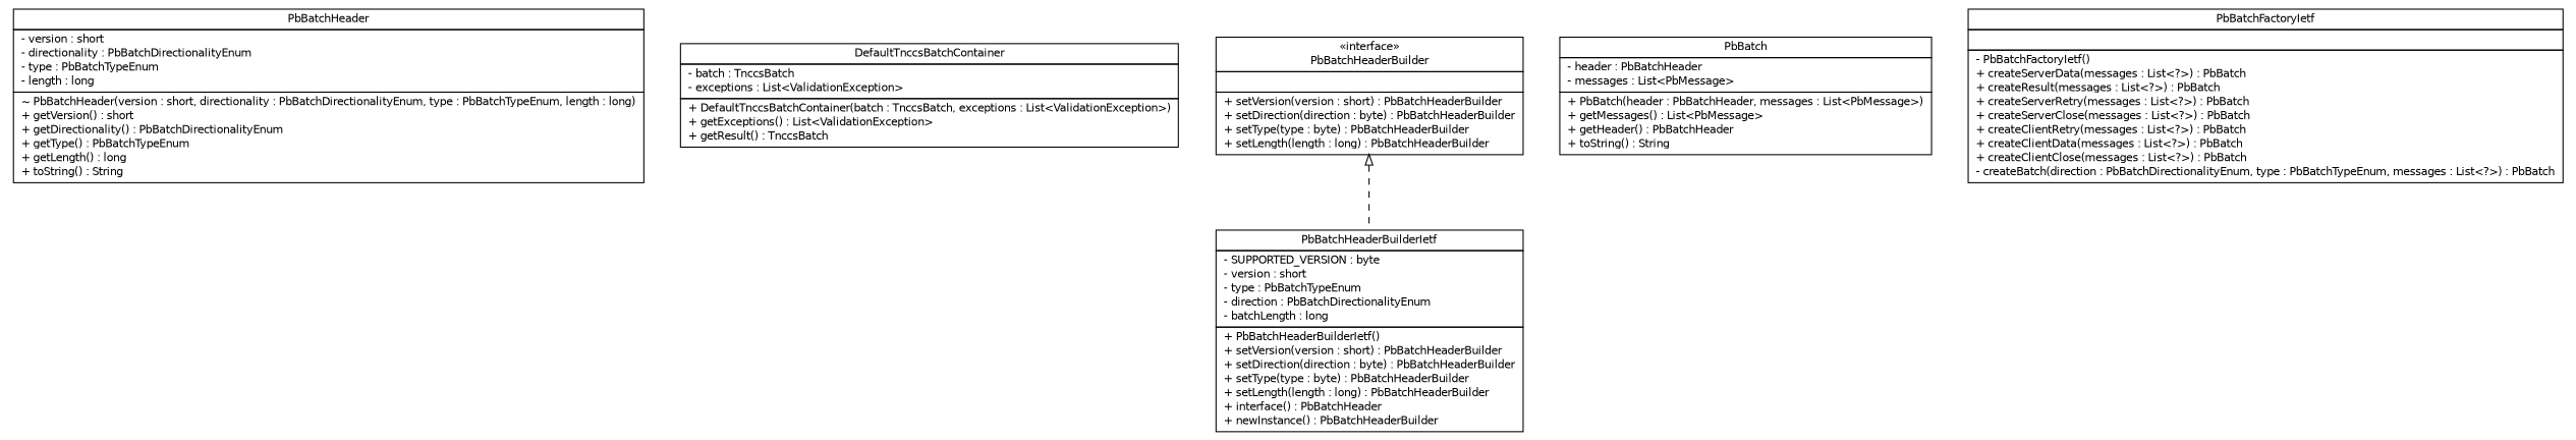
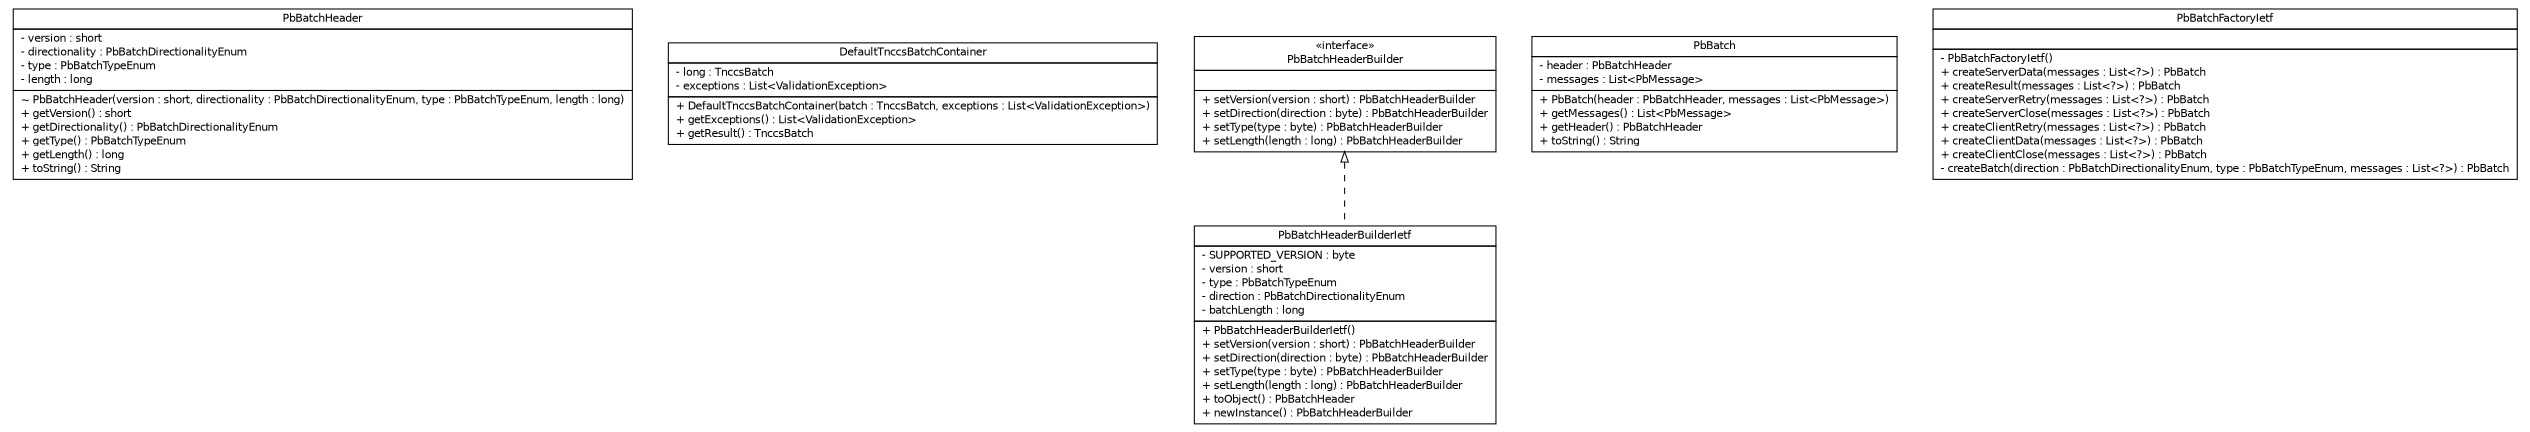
  digraph {
    nodesep=0.25
    ranksep=0.5
    node [fontcolor=black fontname=Helvetica fontsize=10.0 shape=plaintext]
    n1 [label=<<table title="org.ietf.nea.pb.batch.PbBatchHeader" border="0" cellborder="1" cellspacing="0" cellpadding="2" port="p" href="./PbBatchHeader.html"> 		<tr><td><table border="0" cellspacing="0" cellpadding="1"> <tr><td align="center" balign="center"> PbBatchHeader </td></tr> 		</table></td></tr> 		<tr><td><table border="0" cellspacing="0" cellpadding="1"> <tr><td align="left" balign="left"> - version : short </td></tr> <tr><td align="left" balign="left"> - directionality : PbBatchDirectionalityEnum </td></tr> <tr><td align="left" balign="left"> - type : PbBatchTypeEnum </td></tr> <tr><td align="left" balign="left"> - length : long </td></tr> 		</table></td></tr> 		<tr><td><table border="0" cellspacing="0" cellpadding="1"> <tr><td align="left" balign="left"> ~ PbBatchHeader(version : short, directionality : PbBatchDirectionalityEnum, type : PbBatchTypeEnum, length : long) </td></tr> <tr><td align="left" balign="left"> + getVersion() : short </td></tr> <tr><td align="left" balign="left"> + getDirectionality() : PbBatchDirectionalityEnum </td></tr> <tr><td align="left" balign="left"> + getType() : PbBatchTypeEnum </td></tr> <tr><td align="left" balign="left"> + getLength() : long </td></tr> <tr><td align="left" balign="left"> + toString() : String </td></tr> 		</table></td></tr> 		</table>>]
-   n2 [label=<<table title="org.ietf.nea.pb.batch.DefaultTnccsBatchContainer" border="0" cellborder="1" cellspacing="0" cellpadding="2" port="p" href="./DefaultTnccsBatchContainer.html"> 		<tr><td><table border="0" cellspacing="0" cellpadding="1"> <tr><td align="center" balign="center"> DefaultTnccsBatchContainer </td></tr> 		</table></td></tr> 		<tr><td><table border="0" cellspacing="0" cellpadding="1"> <tr><td align="left" balign="left"> - batch : TnccsBatch </td></tr> <tr><td align="left" balign="left"> - exceptions : List&lt;ValidationException&gt; </td></tr> 		</table></td></tr> 		<tr><td><table border="0" cellspacing="0" cellpadding="1"> <tr><td align="left" balign="left"> + DefaultTnccsBatchContainer(batch : TnccsBatch, exceptions : List&lt;ValidationException&gt;) </td></tr> <tr><td align="left" balign="left"> + getExceptions() : List&lt;ValidationException&gt; </td></tr> <tr><td align="left" balign="left"> + getResult() : TnccsBatch </td></tr> 		</table></td></tr> 		</table>>]
-   n3 [label=<<table title="org.ietf.nea.pb.batch.PbBatchHeaderBuilderIetf" border="0" cellborder="1" cellspacing="0" cellpadding="2" port="p" href="./PbBatchHeaderBuilderIetf.html"> 		<tr><td><table border="0" cellspacing="0" cellpadding="1"> <tr><td align="center" balign="center"> PbBatchHeaderBuilderIetf </td></tr> 		</table></td></tr> 		<tr><td><table border="0" cellspacing="0" cellpadding="1"> <tr><td align="left" balign="left"> - SUPPORTED_VERSION : byte </td></tr> <tr><td align="left" balign="left"> - version : short </td></tr> <tr><td align="left" balign="left"> - type : PbBatchTypeEnum </td></tr> <tr><td align="left" balign="left"> - direction : PbBatchDirectionalityEnum </td></tr> <tr><td align="left" balign="left"> - batchLength : long </td></tr> 		</table></td></tr> 		<tr><td><table border="0" cellspacing="0" cellpadding="1"> <tr><td align="left" balign="left"> + PbBatchHeaderBuilderIetf() </td></tr> <tr><td align="left" balign="left"> + setVersion(version : short) : PbBatchHeaderBuilder </td></tr> <tr><td align="left" balign="left"> + setDirection(direction : byte) : PbBatchHeaderBuilder </td></tr> <tr><td align="left" balign="left"> + setType(type : byte) : PbBatchHeaderBuilder </td></tr> <tr><td align="left" balign="left"> + setLength(length : long) : PbBatchHeaderBuilder </td></tr> <tr><td align="left" balign="left"> + interface() : PbBatchHeader </td></tr> <tr><td align="left" balign="left"> + newInstance() : PbBatchHeaderBuilder </td></tr> 		</table></td></tr> 		</table>>]
+   n2 [label=<<table title="org.ietf.nea.pb.batch.DefaultTnccsBatchContainer" border="0" cellborder="1" cellspacing="0" cellpadding="2" port="p" href="./DefaultTnccsBatchContainer.html"> 		<tr><td><table border="0" cellspacing="0" cellpadding="1"> <tr><td align="center" balign="center"> DefaultTnccsBatchContainer </td></tr> 		</table></td></tr> 		<tr><td><table border="0" cellspacing="0" cellpadding="1"> <tr><td align="left" balign="left"> - long : TnccsBatch </td></tr> <tr><td align="left" balign="left"> - exceptions : List&lt;ValidationException&gt; </td></tr> 		</table></td></tr> 		<tr><td><table border="0" cellspacing="0" cellpadding="1"> <tr><td align="left" balign="left"> + DefaultTnccsBatchContainer(batch : TnccsBatch, exceptions : List&lt;ValidationException&gt;) </td></tr> <tr><td align="left" balign="left"> + getExceptions() : List&lt;ValidationException&gt; </td></tr> <tr><td align="left" balign="left"> + getResult() : TnccsBatch </td></tr> 		</table></td></tr> 		</table>>]
+   n3 [label=<<table title="org.ietf.nea.pb.batch.PbBatchHeaderBuilderIetf" border="0" cellborder="1" cellspacing="0" cellpadding="2" port="p" href="./PbBatchHeaderBuilderIetf.html"> 		<tr><td><table border="0" cellspacing="0" cellpadding="1"> <tr><td align="center" balign="center"> PbBatchHeaderBuilderIetf </td></tr> 		</table></td></tr> 		<tr><td><table border="0" cellspacing="0" cellpadding="1"> <tr><td align="left" balign="left"> - SUPPORTED_VERSION : byte </td></tr> <tr><td align="left" balign="left"> - version : short </td></tr> <tr><td align="left" balign="left"> - type : PbBatchTypeEnum </td></tr> <tr><td align="left" balign="left"> - direction : PbBatchDirectionalityEnum </td></tr> <tr><td align="left" balign="left"> - batchLength : long </td></tr> 		</table></td></tr> 		<tr><td><table border="0" cellspacing="0" cellpadding="1"> <tr><td align="left" balign="left"> + PbBatchHeaderBuilderIetf() </td></tr> <tr><td align="left" balign="left"> + setVersion(version : short) : PbBatchHeaderBuilder </td></tr> <tr><td align="left" balign="left"> + setDirection(direction : byte) : PbBatchHeaderBuilder </td></tr> <tr><td align="left" balign="left"> + setType(type : byte) : PbBatchHeaderBuilder </td></tr> <tr><td align="left" balign="left"> + setLength(length : long) : PbBatchHeaderBuilder </td></tr> <tr><td align="left" balign="left"> + toObject() : PbBatchHeader </td></tr> <tr><td align="left" balign="left"> + newInstance() : PbBatchHeaderBuilder </td></tr> 		</table></td></tr> 		</table>>]
    n4 [label=<<table title="org.ietf.nea.pb.batch.PbBatch" border="0" cellborder="1" cellspacing="0" cellpadding="2" port="p" href="./PbBatch.html"> 		<tr><td><table border="0" cellspacing="0" cellpadding="1"> <tr><td align="center" balign="center"> PbBatch </td></tr> 		</table></td></tr> 		<tr><td><table border="0" cellspacing="0" cellpadding="1"> <tr><td align="left" balign="left"> - header : PbBatchHeader </td></tr> <tr><td align="left" balign="left"> - messages : List&lt;PbMessage&gt; </td></tr> 		</table></td></tr> 		<tr><td><table border="0" cellspacing="0" cellpadding="1"> <tr><td align="left" balign="left"> + PbBatch(header : PbBatchHeader, messages : List&lt;PbMessage&gt;) </td></tr> <tr><td align="left" balign="left"> + getMessages() : List&lt;PbMessage&gt; </td></tr> <tr><td align="left" balign="left"> + getHeader() : PbBatchHeader </td></tr> <tr><td align="left" balign="left"> + toString() : String </td></tr> 		</table></td></tr> 		</table>>]
    n5 [label=<<table title="org.ietf.nea.pb.batch.PbBatchFactoryIetf" border="0" cellborder="1" cellspacing="0" cellpadding="2" port="p" href="./PbBatchFactoryIetf.html"> 		<tr><td><table border="0" cellspacing="0" cellpadding="1"> <tr><td align="center" balign="center"> PbBatchFactoryIetf </td></tr> 		</table></td></tr> 		<tr><td><table border="0" cellspacing="0" cellpadding="1"> <tr><td align="left" balign="left">  </td></tr> 		</table></td></tr> 		<tr><td><table border="0" cellspacing="0" cellpadding="1"> <tr><td align="left" balign="left"> - PbBatchFactoryIetf() </td></tr> <tr><td align="left" balign="left"> + createServerData(messages : List&lt;?&gt;) : PbBatch </td></tr> <tr><td align="left" balign="left"> + createResult(messages : List&lt;?&gt;) : PbBatch </td></tr> <tr><td align="left" balign="left"> + createServerRetry(messages : List&lt;?&gt;) : PbBatch </td></tr> <tr><td align="left" balign="left"> + createServerClose(messages : List&lt;?&gt;) : PbBatch </td></tr> <tr><td align="left" balign="left"> + createClientRetry(messages : List&lt;?&gt;) : PbBatch </td></tr> <tr><td align="left" balign="left"> + createClientData(messages : List&lt;?&gt;) : PbBatch </td></tr> <tr><td align="left" balign="left"> + createClientClose(messages : List&lt;?&gt;) : PbBatch </td></tr> <tr><td align="left" balign="left"> - createBatch(direction : PbBatchDirectionalityEnum, type : PbBatchTypeEnum, messages : List&lt;?&gt;) : PbBatch </td></tr> 		</table></td></tr> 		</table>>]
    n6 [label=<<table title="org.ietf.nea.pb.batch.PbBatchHeaderBuilder" border="0" cellborder="1" cellspacing="0" cellpadding="2" port="p" href="./PbBatchHeaderBuilder.html"> 		<tr><td><table border="0" cellspacing="0" cellpadding="1"> <tr><td align="center" balign="center"> &#171;interface&#187; </td></tr> <tr><td align="center" balign="center"> PbBatchHeaderBuilder </td></tr> 		</table></td></tr> 		<tr><td><table border="0" cellspacing="0" cellpadding="1"> <tr><td align="left" balign="left">  </td></tr> 		</table></td></tr> 		<tr><td><table border="0" cellspacing="0" cellpadding="1"> <tr><td align="left" balign="left"> + setVersion(version : short) : PbBatchHeaderBuilder </td></tr> <tr><td align="left" balign="left"> + setDirection(direction : byte) : PbBatchHeaderBuilder </td></tr> <tr><td align="left" balign="left"> + setType(type : byte) : PbBatchHeaderBuilder </td></tr> <tr><td align="left" balign="left"> + setLength(length : long) : PbBatchHeaderBuilder </td></tr> 		</table></td></tr> 		</table>>]
    n6 -> n3 [arrowtail=empty dir=back fontname=Helvetica fontsize=10 headport=p labelfontname=Helvetica labelfontsize=10 style=dashed tailport=p]
  }
